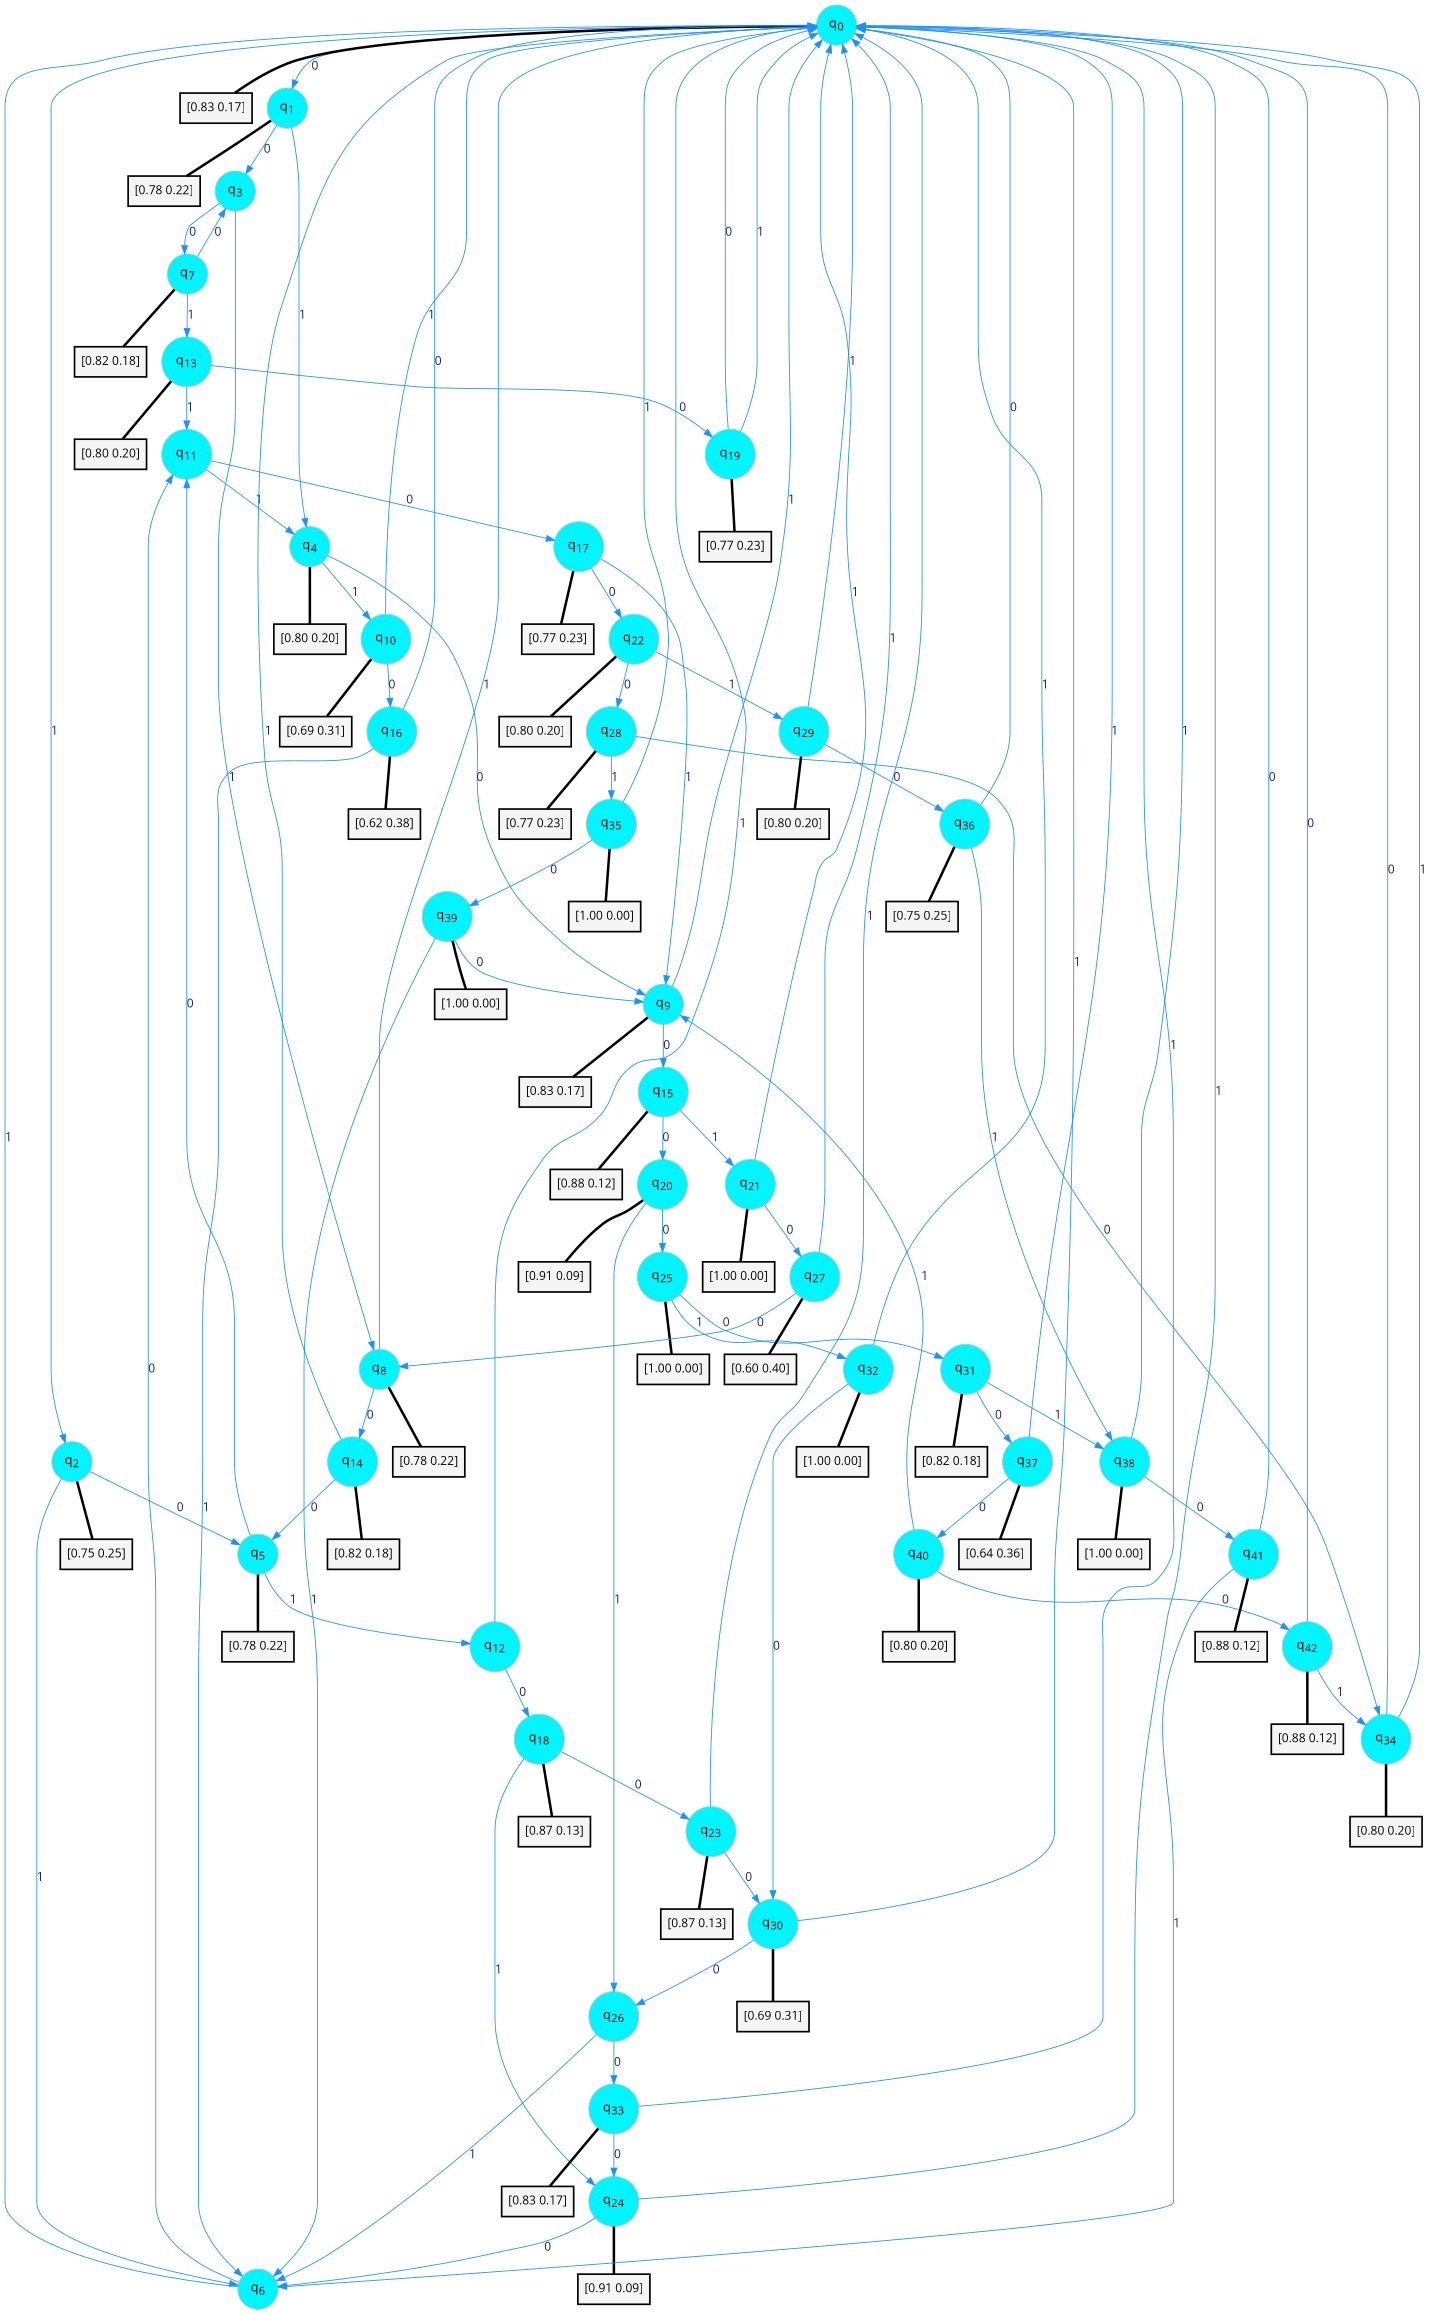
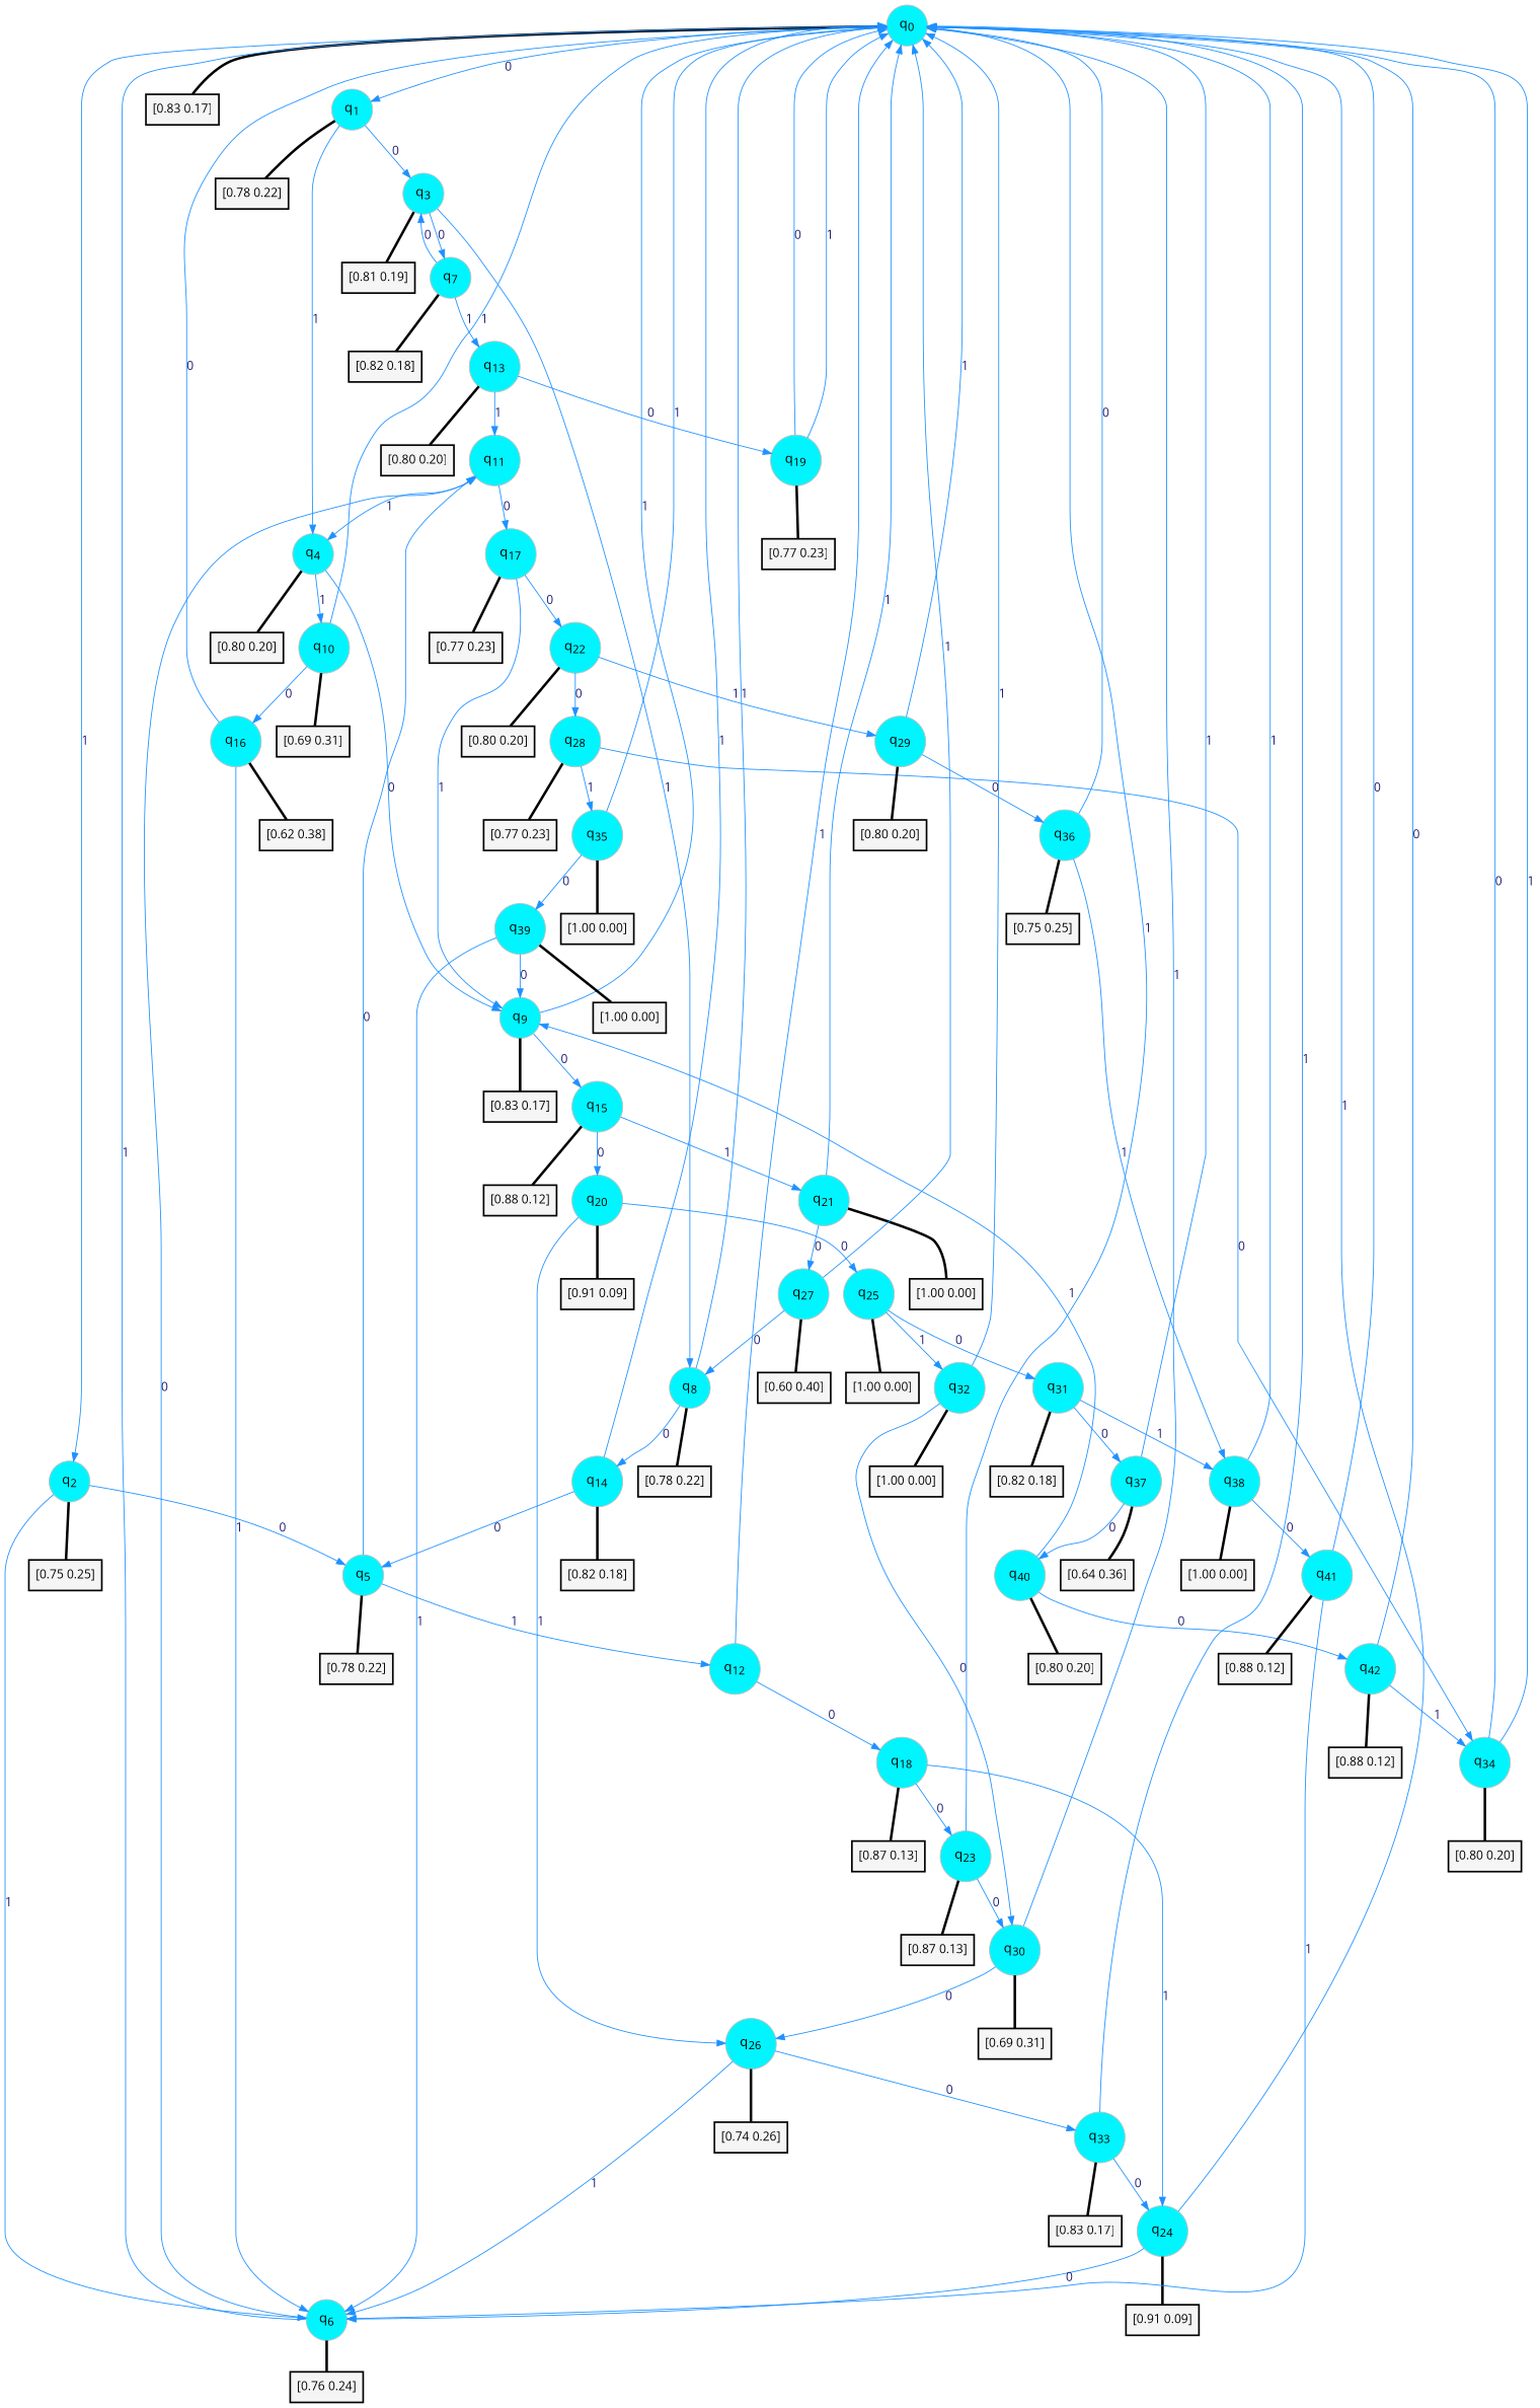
  digraph {
    fontname="Open Sans"
    rankdir=TD
    node [color=gray fillcolor=turquoise1 fontcolor=black fontname="Open Sans" fontsize=16 fontweight=bold shape=circle style=filled]
    edge [arrowsize=1 color=dodgerblue1 fontcolor=midnightblue fontname="Open Sans" fontweight=bold penwidth=1 style=solid weight=20]
    n1 [label=<q<SUB>0</SUB>>]
    n2 [label=<q<SUB>1</SUB>>]
    n3 [label=<q<SUB>2</SUB>>]
    n4 [color=black fillcolor=whitesmoke fontsize=14 label="[0.83 0.17]" penwidth=2 shape=box]
    n5 [label=<q<SUB>3</SUB>>]
    n6 [label=<q<SUB>4</SUB>>]
    n7 [color=black fillcolor=whitesmoke fontsize=14 label="[0.78 0.22]" penwidth=2 shape=box]
    n8 [label=<q<SUB>5</SUB>>]
    n9 [label=<q<SUB>6</SUB>>]
    n10 [color=black fillcolor=whitesmoke fontsize=14 label="[0.75 0.25]" penwidth=2 shape=box]
    n11 [label=<q<SUB>7</SUB>>]
    n12 [label=<q<SUB>8</SUB>>]
+   n13 [color=black fillcolor=whitesmoke fontsize=14 label="[0.81 0.19]" penwidth=2 shape=box]
    n14 [label=<q<SUB>9</SUB>>]
    n15 [label=<q<SUB>10</SUB>>]
    n16 [color=black fillcolor=whitesmoke fontsize=14 label="[0.80 0.20]" penwidth=2 shape=box]
    n17 [label=<q<SUB>11</SUB>>]
    n18 [label=<q<SUB>12</SUB>>]
    n19 [color=black fillcolor=whitesmoke fontsize=14 label="[0.78 0.22]" penwidth=2 shape=box]
+   n20 [color=black fillcolor=whitesmoke fontsize=14 label="[0.76 0.24]" penwidth=2 shape=box]
    n21 [label=<q<SUB>13</SUB>>]
    n22 [color=black fillcolor=whitesmoke fontsize=14 label="[0.82 0.18]" penwidth=2 shape=box]
    n23 [label=<q<SUB>14</SUB>>]
    n24 [color=black fillcolor=whitesmoke fontsize=14 label="[0.78 0.22]" penwidth=2 shape=box]
    n25 [label=<q<SUB>15</SUB>>]
    n26 [color=black fillcolor=whitesmoke fontsize=14 label="[0.83 0.17]" penwidth=2 shape=box]
    n27 [label=<q<SUB>16</SUB>>]
    n28 [color=black fillcolor=whitesmoke fontsize=14 label="[0.69 0.31]" penwidth=2 shape=box]
    n29 [label=<q<SUB>17</SUB>>]
    n30 [label=<q<SUB>18</SUB>>]
    n31 [label=<q<SUB>19</SUB>>]
    n32 [color=black fillcolor=whitesmoke fontsize=14 label="[0.80 0.20]" penwidth=2 shape=box]
    n33 [color=black fillcolor=whitesmoke fontsize=14 label="[0.82 0.18]" penwidth=2 shape=box]
    n34 [label=<q<SUB>20</SUB>>]
    n35 [label=<q<SUB>21</SUB>>]
    n36 [color=black fillcolor=whitesmoke fontsize=14 label="[0.88 0.12]" penwidth=2 shape=box]
    n37 [color=black fillcolor=whitesmoke fontsize=14 label="[0.62 0.38]" penwidth=2 shape=box]
    n38 [label=<q<SUB>22</SUB>>]
    n39 [color=black fillcolor=whitesmoke fontsize=14 label="[0.77 0.23]" penwidth=2 shape=box]
    n40 [label=<q<SUB>23</SUB>>]
    n41 [label=<q<SUB>24</SUB>>]
    n42 [color=black fillcolor=whitesmoke fontsize=14 label="[0.87 0.13]" penwidth=2 shape=box]
    n43 [color=black fillcolor=whitesmoke fontsize=14 label="[0.77 0.23]" penwidth=2 shape=box]
    n44 [label=<q<SUB>25</SUB>>]
    n45 [label=<q<SUB>26</SUB>>]
    n46 [color=black fillcolor=whitesmoke fontsize=14 label="[0.91 0.09]" penwidth=2 shape=box]
    n47 [label=<q<SUB>27</SUB>>]
    n48 [color=black fillcolor=whitesmoke fontsize=14 label="[1.00 0.00]" penwidth=2 shape=box]
    n49 [label=<q<SUB>28</SUB>>]
    n50 [label=<q<SUB>29</SUB>>]
    n51 [color=black fillcolor=whitesmoke fontsize=14 label="[0.80 0.20]" penwidth=2 shape=box]
    n52 [label=<q<SUB>30</SUB>>]
    n53 [color=black fillcolor=whitesmoke fontsize=14 label="[0.87 0.13]" penwidth=2 shape=box]
    n54 [color=black fillcolor=whitesmoke fontsize=14 label="[0.91 0.09]" penwidth=2 shape=box]
    n55 [label=<q<SUB>31</SUB>>]
    n56 [label=<q<SUB>32</SUB>>]
    n57 [color=black fillcolor=whitesmoke fontsize=14 label="[1.00 0.00]" penwidth=2 shape=box]
    n58 [label=<q<SUB>33</SUB>>]
+   n59 [color=black fillcolor=whitesmoke fontsize=14 label="[0.74 0.26]" penwidth=2 shape=box]
    n60 [color=black fillcolor=whitesmoke fontsize=14 label="[0.60 0.40]" penwidth=2 shape=box]
    n61 [label=<q<SUB>34</SUB>>]
    n62 [label=<q<SUB>35</SUB>>]
    n63 [color=black fillcolor=whitesmoke fontsize=14 label="[0.77 0.23]" penwidth=2 shape=box]
    n64 [label=<q<SUB>36</SUB>>]
    n65 [color=black fillcolor=whitesmoke fontsize=14 label="[0.80 0.20]" penwidth=2 shape=box]
    n66 [color=black fillcolor=whitesmoke fontsize=14 label="[0.69 0.31]" penwidth=2 shape=box]
    n67 [label=<q<SUB>37</SUB>>]
    n68 [label=<q<SUB>38</SUB>>]
    n69 [color=black fillcolor=whitesmoke fontsize=14 label="[0.82 0.18]" penwidth=2 shape=box]
    n70 [color=black fillcolor=whitesmoke fontsize=14 label="[1.00 0.00]" penwidth=2 shape=box]
    n71 [color=black fillcolor=whitesmoke fontsize=14 label="[0.83 0.17]" penwidth=2 shape=box]
    n72 [color=black fillcolor=whitesmoke fontsize=14 label="[0.80 0.20]" penwidth=2 shape=box]
    n73 [label=<q<SUB>39</SUB>>]
    n74 [color=black fillcolor=whitesmoke fontsize=14 label="[1.00 0.00]" penwidth=2 shape=box]
    n75 [color=black fillcolor=whitesmoke fontsize=14 label="[0.75 0.25]" penwidth=2 shape=box]
    n76 [label=<q<SUB>40</SUB>>]
    n77 [color=black fillcolor=whitesmoke fontsize=14 label="[0.64 0.36]" penwidth=2 shape=box]
    n78 [label=<q<SUB>41</SUB>>]
    n79 [color=black fillcolor=whitesmoke fontsize=14 label="[1.00 0.00]" penwidth=2 shape=box]
    n80 [color=black fillcolor=whitesmoke fontsize=14 label="[1.00 0.00]" penwidth=2 shape=box]
    n81 [label=<q<SUB>42</SUB>>]
    n82 [color=black fillcolor=whitesmoke fontsize=14 label="[0.80 0.20]" penwidth=2 shape=box]
    n83 [color=black fillcolor=whitesmoke fontsize=14 label="[0.88 0.12]" penwidth=2 shape=box]
    n84 [color=black fillcolor=whitesmoke fontsize=14 label="[0.88 0.12]" penwidth=2 shape=box]
    n1 -> n2 [label=0]
    n1 -> n3 [label=1]
    n1 -> n4 [arrowhead=none color=black penwidth=3]
    n2 -> n5 [label=0]
    n2 -> n6 [label=1]
    n2 -> n7 [arrowhead=none color=black penwidth=3]
    n3 -> n8 [label=0]
    n3 -> n9 [label=1]
    n3 -> n10 [arrowhead=none color=black penwidth=3]
    n5 -> n11 [label=0]
    n5 -> n12 [label=1]
+   n5 -> n13 [arrowhead=none color=black penwidth=3]
    n6 -> n14 [label=0]
    n6 -> n15 [label=1]
    n6 -> n16 [arrowhead=none color=black penwidth=3]
    n8 -> n17 [label=0]
    n8 -> n18 [label=1]
    n8 -> n19 [arrowhead=none color=black penwidth=3]
    n9 -> n1 [label=1]
    n9 -> n17 [label=0]
+   n9 -> n20 [arrowhead=none color=black penwidth=3]
    n11 -> n5 [label=0]
    n11 -> n21 [label=1]
    n11 -> n22 [arrowhead=none color=black penwidth=3]
    n12 -> n1 [label=1]
    n12 -> n23 [label=0]
    n12 -> n24 [arrowhead=none color=black penwidth=3]
    n14 -> n1 [label=1]
    n14 -> n25 [label=0]
    n14 -> n26 [arrowhead=none color=black penwidth=3]
    n15 -> n1 [label=1]
    n15 -> n27 [label=0]
    n15 -> n28 [arrowhead=none color=black penwidth=3]
    n17 -> n6 [label=1]
    n17 -> n29 [label=0]
    n18 -> n1 [label=1]
    n18 -> n30 [label=0]
    n21 -> n17 [label=1]
    n21 -> n31 [label=0]
    n21 -> n32 [arrowhead=none color=black penwidth=3]
    n23 -> n1 [label=1]
    n23 -> n8 [label=0]
    n23 -> n33 [arrowhead=none color=black penwidth=3]
    n25 -> n34 [label=0]
    n25 -> n35 [label=1]
    n25 -> n36 [arrowhead=none color=black penwidth=3]
    n27 -> n1 [label=0]
    n27 -> n9 [label=1]
    n27 -> n37 [arrowhead=none color=black penwidth=3]
    n29 -> n14 [label=1]
    n29 -> n38 [label=0]
    n29 -> n39 [arrowhead=none color=black penwidth=3]
    n30 -> n40 [label=0]
    n30 -> n41 [label=1]
    n30 -> n42 [arrowhead=none color=black penwidth=3]
    n31 -> n1 [label=0]
    n31 -> n1 [label=1]
    n31 -> n43 [arrowhead=none color=black penwidth=3]
    n34 -> n44 [label=0]
    n34 -> n45 [label=1]
    n34 -> n46 [arrowhead=none color=black penwidth=3]
    n35 -> n1 [label=1]
    n35 -> n47 [label=0]
    n35 -> n48 [arrowhead=none color=black penwidth=3]
    n38 -> n49 [label=0]
    n38 -> n50 [label=1]
    n38 -> n51 [arrowhead=none color=black penwidth=3]
    n40 -> n1 [label=1]
    n40 -> n52 [label=0]
    n40 -> n53 [arrowhead=none color=black penwidth=3]
    n41 -> n1 [label=1]
    n41 -> n9 [label=0]
    n41 -> n54 [arrowhead=none color=black penwidth=3]
    n44 -> n55 [label=0]
    n44 -> n56 [label=1]
    n44 -> n57 [arrowhead=none color=black penwidth=3]
    n45 -> n9 [label=1]
    n45 -> n58 [label=0]
+   n45 -> n59 [arrowhead=none color=black penwidth=3]
    n47 -> n1 [label=1]
    n47 -> n12 [label=0]
    n47 -> n60 [arrowhead=none color=black penwidth=3]
    n49 -> n61 [label=0]
    n49 -> n62 [label=1]
    n49 -> n63 [arrowhead=none color=black penwidth=3]
    n50 -> n1 [label=1]
    n50 -> n64 [label=0]
    n50 -> n65 [arrowhead=none color=black penwidth=3]
    n52 -> n1 [label=1]
    n52 -> n45 [label=0]
    n52 -> n66 [arrowhead=none color=black penwidth=3]
    n55 -> n67 [label=0]
    n55 -> n68 [label=1]
    n55 -> n69 [arrowhead=none color=black penwidth=3]
    n56 -> n1 [label=1]
    n56 -> n52 [label=0]
    n56 -> n70 [arrowhead=none color=black penwidth=3]
    n58 -> n1 [label=1]
    n58 -> n41 [label=0]
    n58 -> n71 [arrowhead=none color=black penwidth=3]
    n61 -> n1 [label=0]
    n61 -> n1 [label=1]
    n61 -> n72 [arrowhead=none color=black penwidth=3]
    n62 -> n1 [label=1]
    n62 -> n73 [label=0]
    n62 -> n74 [arrowhead=none color=black penwidth=3]
    n64 -> n1 [label=0]
    n64 -> n68 [label=1]
    n64 -> n75 [arrowhead=none color=black penwidth=3]
    n67 -> n1 [label=1]
    n67 -> n76 [label=0]
    n67 -> n77 [arrowhead=none color=black penwidth=3]
    n68 -> n1 [label=1]
    n68 -> n78 [label=0]
    n68 -> n79 [arrowhead=none color=black penwidth=3]
    n73 -> n9 [label=1]
    n73 -> n14 [label=0]
    n73 -> n80 [arrowhead=none color=black penwidth=3]
    n76 -> n14 [label=1]
    n76 -> n81 [label=0]
    n76 -> n82 [arrowhead=none color=black penwidth=3]
    n78 -> n1 [label=0]
    n78 -> n9 [label=1]
    n78 -> n83 [arrowhead=none color=black penwidth=3]
    n81 -> n1 [label=0]
    n81 -> n61 [label=1]
    n81 -> n84 [arrowhead=none color=black penwidth=3]
  }
